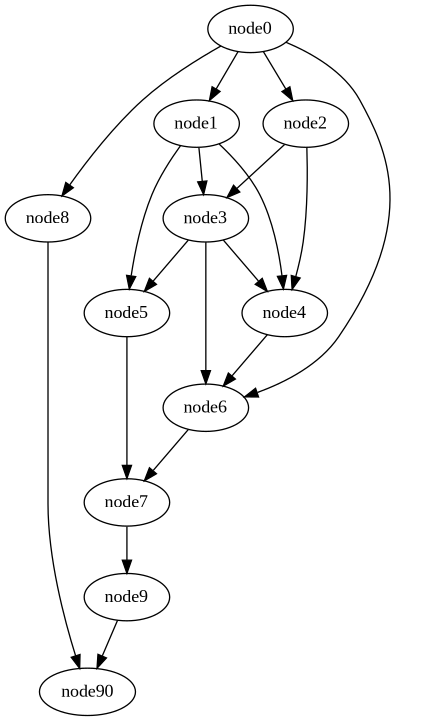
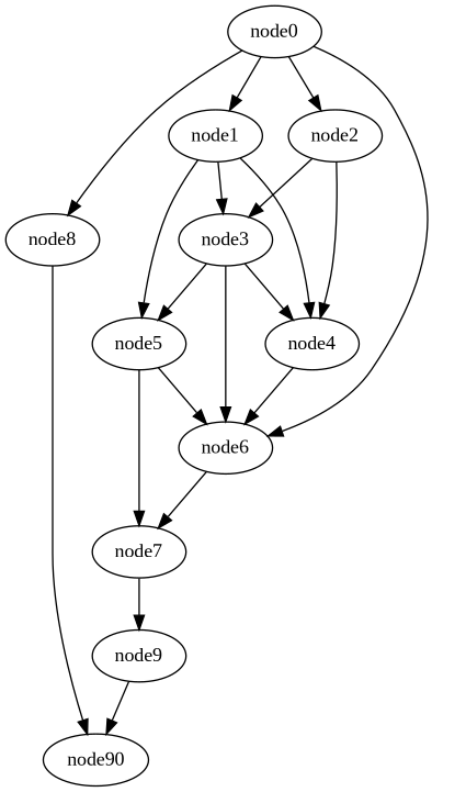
  digraph {
    fontname="Liberation Serif"
    node [fontname="Liberation Serif"]
    edge [fontname="Liberation Serif"]
    n1 [label=node90]
    node9
    node8
    node7
    node6
    node5
    node4
    node3
    node2
    node1
    node0
    node9 -> n1
    node8 -> n1
    node7 -> node9
    node6 -> node7
    node5 -> node7
+   node5 -> node6
    node4 -> node6
    node3 -> node6
    node3 -> node5
    node3 -> node4
    node2 -> node4
    node2 -> node3
    node1 -> node5
    node1 -> node4
    node1 -> node3
    node0 -> node8
    node0 -> node6
    node0 -> node2
    node0 -> node1
  }
